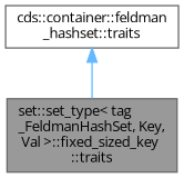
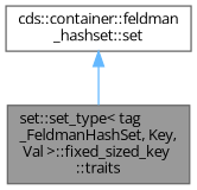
  digraph {
    fontname="Open Sans"
    node [color=gray40 fontname="Open Sans" fontsize=10 shape=box style=filled]
    n1 [fillcolor=grey60 fontcolor=black height=0.2 label="set::set_type\< tag\l_FeldmanHashSet, Key,\l Val \>::fixed_sized_key\l::traits" width=0.4]
-   n2 [fillcolor=white height=0.2 label="cds::container::feldman\l_hashset::traits" width=0.4]
+   n2 [fillcolor=white height=0.2 label="cds::container::feldman\l_hashset::set" width=0.4]
    n2 -> n1 [color=steelblue1 dir=back fontname="Open Sans" fontsize=10 labelfontname=Helvetica labelfontsize=10 style=solid]
  }
